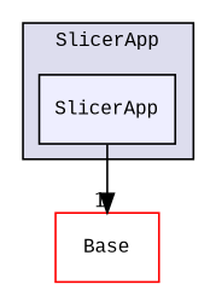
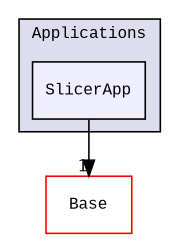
  digraph {
    compound=true
    fontname="Liberation Mono"
    node [fontname="Liberation Mono" fontsize=10 shape=box]
    n1 [fillcolor="#eeeeff" label=SlicerApp pencolor=black style=filled]
    n2 [color=red label=Base]
    subgraph cluster_1 {
      bgcolor="#ddddee"
      fontsize=10
-     label=SlicerApp
+     label=Applications
      pencolor=black
      n1
    }
    n1 -> n2 [headlabel=1 labeldistance=1.5 labelfontname=Helvetica labelfontsize=10 fontname="Liberation Mono"]
  }
